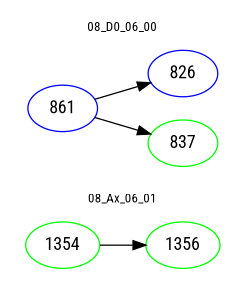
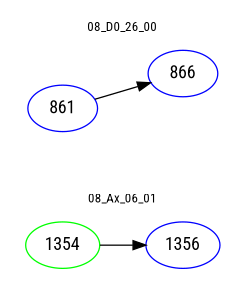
  digraph {
    fontname="Roboto Condensed"
    rankdir=LR
    node [color=blue fontname="Roboto Condensed"]
    edge [color=black fontname="Roboto Condensed"]
    n1 [color=green label=1354]
-   n2 [color=green label=1356]
+   n2 [label=1356]
    n3 [label=861]
-   n4 [color=green label=837]
-   n5 [label=826]
+   n5 [label=866]
    subgraph cluster_1 {
      color=white
      fontsize=10
      label="08_Ax_06_01"
      n1
      n2
    }
    subgraph cluster_2 {
      color=white
      fontsize=10
-     label="08_D0_06_00"
+     label="08_D0_26_00"
      n3
-     n4
      n5
    }
    n1 -> n2
-   n3 -> n4
    n3 -> n5
  }
